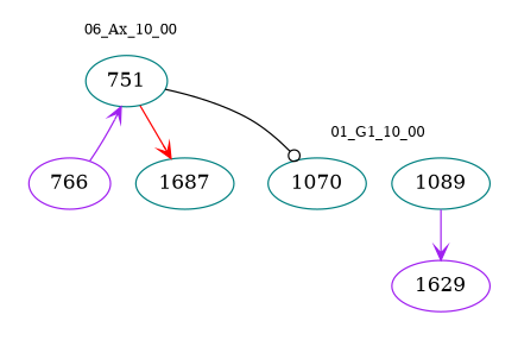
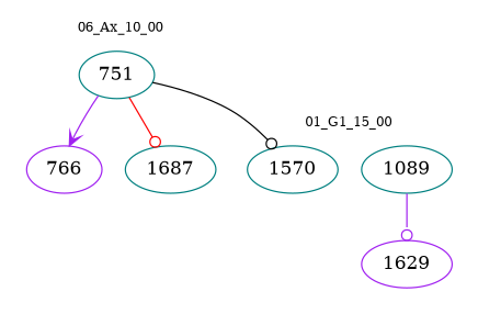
  digraph {
    node [color=teal]
    edge [arrowhead=vee color=purple]
    n1 [label=751]
    n2 [color=purple label=766]
    n3 [label=1687]
    n4 [label=1089]
-   n5 [label=1070]
+   n5 [label=1570]
    n6 [color=purple label=1629]
    subgraph cluster_1 {
      color=white
      fontsize=10
      label="06_Ax_10_00"
      n1
      n2
      n3
    }
    subgraph cluster_2 {
      color=white
      fontsize=10
-     label="01_G1_10_00"
+     label="01_G1_15_00"
      n4
      n5
      n6
    }
-   n2 -> n1
-   n1 -> n3 [color=red]
+   n1 -> n2
+   n1 -> n3 [arrowhead=odot color=red]
    n1 -> n5 [arrowhead=odot color=black]
-   n4 -> n6
+   n4 -> n6 [arrowhead=odot]
  }
